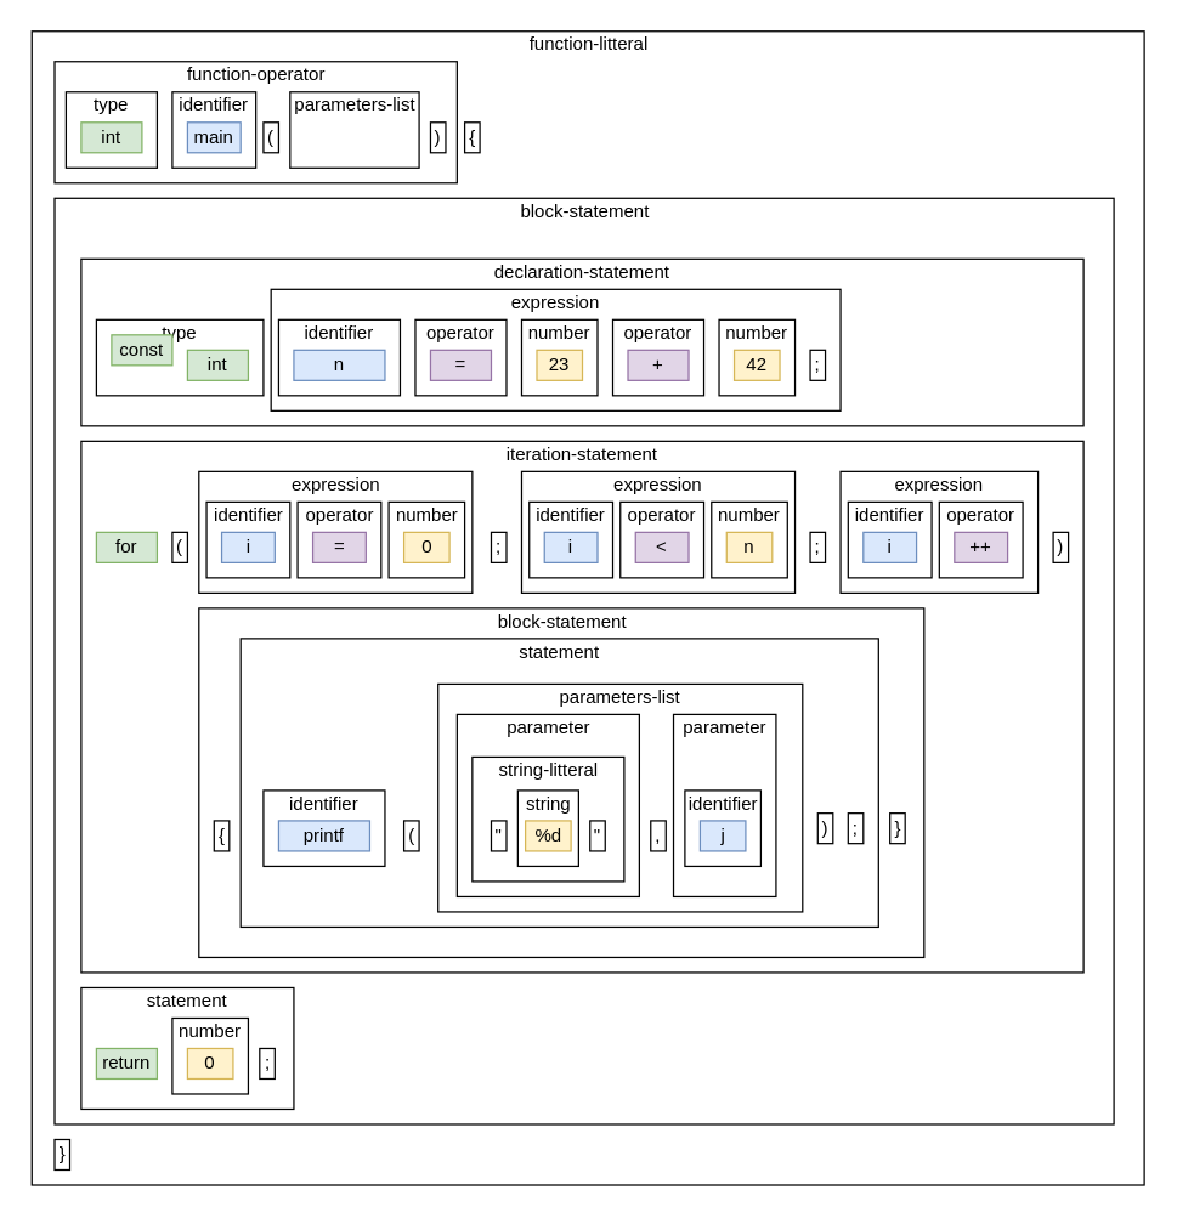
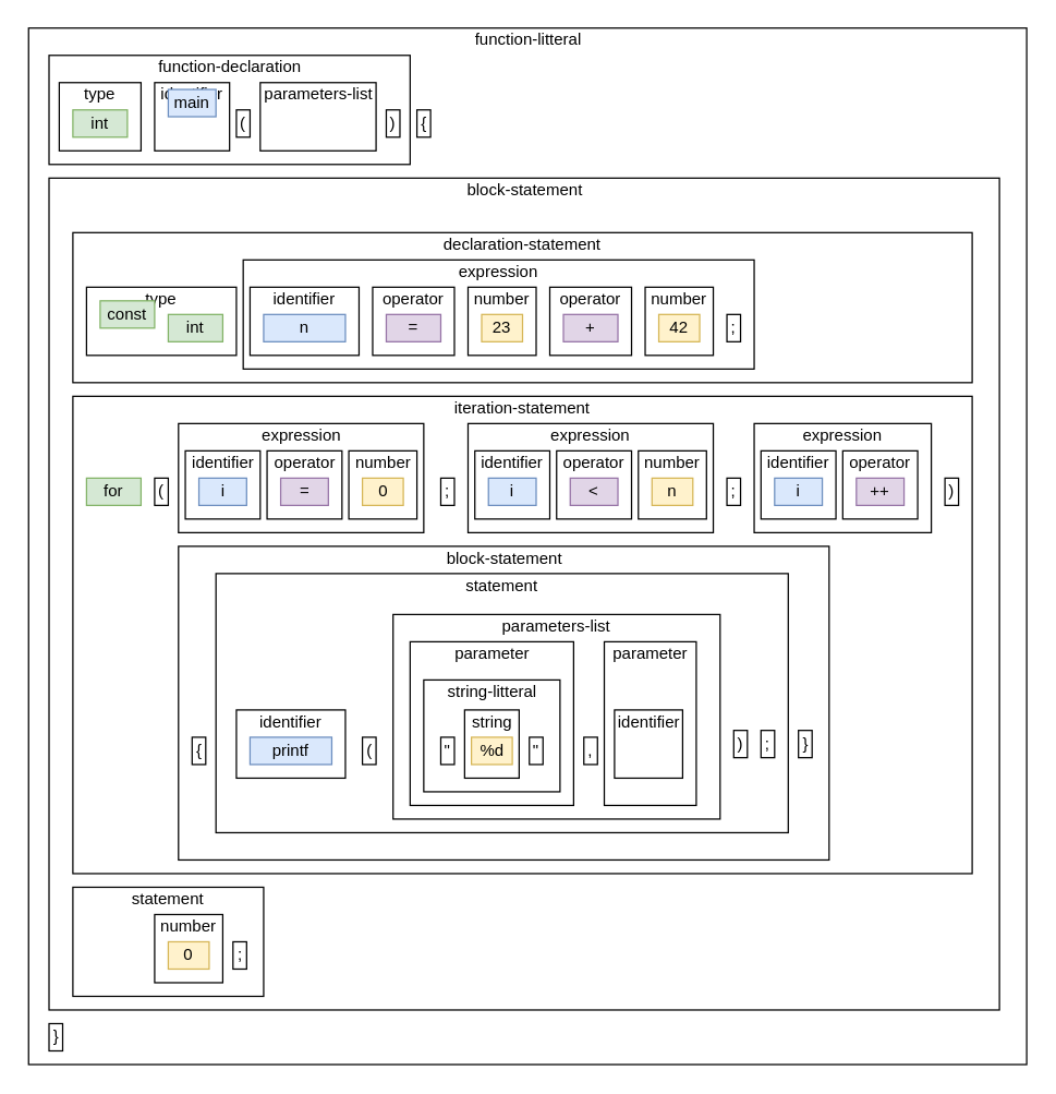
  <mxCell id="0" />
  <mxCell id="1" parent="0" />
  <mxCell id="2" value="function-litteral" style="rounded=0;whiteSpace=wrap;html=1;verticalAlign=top;spacing=-3;" vertex="1" parent="1"><mxGeometry x="20.5" y="20" width="732.5" height="760" as="geometry" /></mxCell>
  <mxCell id="3" value="block-statement" style="rounded=0;whiteSpace=wrap;html=1;verticalAlign=top;spacing=-3;" vertex="1" parent="1"><mxGeometry x="35.5" y="130" width="697.5" height="610" as="geometry" /></mxCell>
- <mxCell id="4" value="function-operator" style="rounded=0;whiteSpace=wrap;html=1;verticalAlign=top;spacing=-3;" vertex="1" parent="1"><mxGeometry x="35.5" y="40" width="265" height="80" as="geometry" /></mxCell>
+ <mxCell id="4" value="function-declaration" style="rounded=0;whiteSpace=wrap;html=1;verticalAlign=top;spacing=-3;" vertex="1" parent="1"><mxGeometry x="35.5" y="40" width="265" height="80" as="geometry" /></mxCell>
  <mxCell id="5" value="statement" style="rounded=0;whiteSpace=wrap;html=1;verticalAlign=top;spacing=-3;" vertex="1" parent="1"><mxGeometry x="53" y="650" width="140" height="80" as="geometry" /></mxCell>
  <mxCell id="6" value="declaration-statement" style="rounded=0;whiteSpace=wrap;html=1;verticalAlign=top;spacing=-3;" vertex="1" parent="1"><mxGeometry x="53" y="170" width="660" height="110" as="geometry" /></mxCell>
  <mxCell id="7" value="iteration-statement" style="rounded=0;whiteSpace=wrap;html=1;verticalAlign=top;spacing=-3;" vertex="1" parent="1"><mxGeometry x="53" y="290" width="660" height="350" as="geometry" /></mxCell>
  <mxCell id="8" value="block-statement" style="rounded=0;whiteSpace=wrap;html=1;verticalAlign=top;spacing=-3;" vertex="1" parent="1"><mxGeometry x="130.5" y="400" width="477.5" height="230" as="geometry" /></mxCell>
  <mxCell id="9" value="statement" style="rounded=0;whiteSpace=wrap;html=1;verticalAlign=top;spacing=-3;" vertex="1" parent="1"><mxGeometry x="158" y="420" width="420" height="190" as="geometry" /></mxCell>
  <mxCell id="10" value="parameters-list" style="rounded=0;whiteSpace=wrap;html=1;verticalAlign=top;spacing=-3;" vertex="1" parent="1"><mxGeometry x="288" y="450" width="240" height="150" as="geometry" /></mxCell>
  <mxCell id="11" value="parameter" style="rounded=0;whiteSpace=wrap;html=1;verticalAlign=top;spacing=-3;" vertex="1" parent="1"><mxGeometry x="443" y="470" width="67.5" height="120" as="geometry" /></mxCell>
  <mxCell id="12" value="parameter" style="rounded=0;whiteSpace=wrap;html=1;verticalAlign=top;spacing=-3;" vertex="1" parent="1"><mxGeometry x="300.5" y="470" width="120" height="120" as="geometry" /></mxCell>
  <mxCell id="13" value="string-litteral" style="rounded=0;whiteSpace=wrap;html=1;verticalAlign=top;spacing=-3;" vertex="1" parent="1"><mxGeometry x="310.5" y="498" width="100" height="82" as="geometry" /></mxCell>
  <mxCell id="14" value="string" style="rounded=0;whiteSpace=wrap;html=1;verticalAlign=top;spacing=-3;" vertex="1" parent="1"><mxGeometry x="340.5" y="520" width="40" height="50" as="geometry" /></mxCell>
  <mxCell id="15" value="expression" style="rounded=0;whiteSpace=wrap;html=1;verticalAlign=top;spacing=-3;" vertex="1" parent="1"><mxGeometry x="178" y="190" width="375" height="80" as="geometry" /></mxCell>
  <mxCell id="16" value="number" style="rounded=0;whiteSpace=wrap;html=1;verticalAlign=top;spacing=-3;" vertex="1" parent="1"><mxGeometry x="343" y="210" width="50" height="50" as="geometry" /></mxCell>
  <mxCell id="17" value="identifier" style="rounded=0;whiteSpace=wrap;html=1;verticalAlign=top;spacing=-3;" vertex="1" parent="1"><mxGeometry x="183" y="210" width="80" height="50" as="geometry" /></mxCell>
  <mxCell id="18" value="type" style="rounded=0;whiteSpace=wrap;html=1;verticalAlign=top;spacing=-3;" vertex="1" parent="1"><mxGeometry x="63" y="210" width="110" height="50" as="geometry" /></mxCell>
  <mxCell id="19" value="const" style="rounded=0;whiteSpace=wrap;html=1;fillColor=#d5e8d4;strokeColor=#82b366;" vertex="1" parent="1"><mxGeometry x="73" y="220" width="40" height="20" as="geometry" /></mxCell>
  <mxCell id="20" value="int" style="rounded=0;whiteSpace=wrap;html=1;fillColor=#d5e8d4;strokeColor=#82b366;" vertex="1" parent="1"><mxGeometry x="123" y="230" width="40" height="20" as="geometry" /></mxCell>
  <mxCell id="21" value="n" style="rounded=0;whiteSpace=wrap;html=1;fillColor=#dae8fc;strokeColor=#6c8ebf;" vertex="1" parent="1"><mxGeometry x="193" y="230" width="60" height="20" as="geometry" /></mxCell>
  <mxCell id="22" value="23" style="rounded=0;whiteSpace=wrap;html=1;fillColor=#fff2cc;strokeColor=#d6b656;" vertex="1" parent="1"><mxGeometry x="353" y="230" width="30" height="20" as="geometry" /></mxCell>
  <mxCell id="23" value="operator" style="rounded=0;whiteSpace=wrap;html=1;verticalAlign=top;spacing=-3;" vertex="1" parent="1"><mxGeometry x="273" y="210" width="60" height="50" as="geometry" /></mxCell>
  <mxCell id="24" value="=" style="rounded=0;whiteSpace=wrap;html=1;fillColor=#e1d5e7;strokeColor=#9673a6;" vertex="1" parent="1"><mxGeometry x="283" y="230" width="40" height="20" as="geometry" /></mxCell>
  <mxCell id="25" value="number" style="rounded=0;whiteSpace=wrap;html=1;verticalAlign=top;spacing=-3;" vertex="1" parent="1"><mxGeometry x="473" y="210" width="50" height="50" as="geometry" /></mxCell>
  <mxCell id="26" value="42" style="rounded=0;whiteSpace=wrap;html=1;fillColor=#fff2cc;strokeColor=#d6b656;" vertex="1" parent="1"><mxGeometry x="483" y="230" width="30" height="20" as="geometry" /></mxCell>
  <mxCell id="27" value="operator" style="rounded=0;whiteSpace=wrap;html=1;verticalAlign=top;spacing=-3;" vertex="1" parent="1"><mxGeometry x="403" y="210" width="60" height="50" as="geometry" /></mxCell>
  <mxCell id="28" value="+" style="rounded=0;whiteSpace=wrap;html=1;fillColor=#e1d5e7;strokeColor=#9673a6;" vertex="1" parent="1"><mxGeometry x="413" y="230" width="40" height="20" as="geometry" /></mxCell>
  <mxCell id="29" value=";" style="rounded=0;whiteSpace=wrap;html=1;" vertex="1" parent="1"><mxGeometry x="533" y="230" width="10" height="20" as="geometry" /></mxCell>
  <mxCell id="30" value="for" style="rounded=0;whiteSpace=wrap;html=1;fillColor=#d5e8d4;strokeColor=#82b366;" vertex="1" parent="1"><mxGeometry x="63" y="350" width="40" height="20" as="geometry" /></mxCell>
  <mxCell id="31" value="(" style="rounded=0;whiteSpace=wrap;html=1;" vertex="1" parent="1"><mxGeometry x="113" y="350" width="10" height="20" as="geometry" /></mxCell>
  <mxCell id="32" value="expression" style="rounded=0;whiteSpace=wrap;html=1;verticalAlign=top;spacing=-3;" vertex="1" parent="1"><mxGeometry x="130.5" y="310" width="180" height="80" as="geometry" /></mxCell>
  <mxCell id="33" value=";" style="rounded=0;whiteSpace=wrap;html=1;" vertex="1" parent="1"><mxGeometry x="323" y="350" width="10" height="20" as="geometry" /></mxCell>
  <mxCell id="34" value="number" style="rounded=0;whiteSpace=wrap;html=1;verticalAlign=top;spacing=-3;" vertex="1" parent="1"><mxGeometry x="255.5" y="330" width="50" height="50" as="geometry" /></mxCell>
  <mxCell id="35" value="identifier" style="rounded=0;whiteSpace=wrap;html=1;verticalAlign=top;spacing=-3;" vertex="1" parent="1"><mxGeometry x="135.5" y="330" width="55" height="50" as="geometry" /></mxCell>
  <mxCell id="36" value="i" style="rounded=0;whiteSpace=wrap;html=1;fillColor=#dae8fc;strokeColor=#6c8ebf;" vertex="1" parent="1"><mxGeometry x="145.5" y="350" width="35" height="20" as="geometry" /></mxCell>
  <mxCell id="37" value="0" style="rounded=0;whiteSpace=wrap;html=1;fillColor=#fff2cc;strokeColor=#d6b656;" vertex="1" parent="1"><mxGeometry x="265.5" y="350" width="30" height="20" as="geometry" /></mxCell>
  <mxCell id="38" value="operator" style="rounded=0;whiteSpace=wrap;html=1;verticalAlign=top;spacing=-3;" vertex="1" parent="1"><mxGeometry x="195.5" y="330" width="55" height="50" as="geometry" /></mxCell>
  <mxCell id="39" value="=" style="rounded=0;whiteSpace=wrap;html=1;fillColor=#e1d5e7;strokeColor=#9673a6;" vertex="1" parent="1"><mxGeometry x="205.5" y="350" width="35" height="20" as="geometry" /></mxCell>
  <mxCell id="40" value="expression" style="rounded=0;whiteSpace=wrap;html=1;verticalAlign=top;spacing=-3;" vertex="1" parent="1"><mxGeometry x="343" y="310" width="180" height="80" as="geometry" /></mxCell>
  <mxCell id="41" value="number" style="rounded=0;whiteSpace=wrap;html=1;verticalAlign=top;spacing=-3;" vertex="1" parent="1"><mxGeometry x="468" y="330" width="50" height="50" as="geometry" /></mxCell>
  <mxCell id="42" value="identifier" style="rounded=0;whiteSpace=wrap;html=1;verticalAlign=top;spacing=-3;" vertex="1" parent="1"><mxGeometry x="348" y="330" width="55" height="50" as="geometry" /></mxCell>
  <mxCell id="43" value="i" style="rounded=0;whiteSpace=wrap;html=1;fillColor=#dae8fc;strokeColor=#6c8ebf;" vertex="1" parent="1"><mxGeometry x="358" y="350" width="35" height="20" as="geometry" /></mxCell>
  <mxCell id="44" value="n" style="rounded=0;whiteSpace=wrap;html=1;fillColor=#fff2cc;strokeColor=#d6b656;" vertex="1" parent="1"><mxGeometry x="478" y="350" width="30" height="20" as="geometry" /></mxCell>
  <mxCell id="45" value="operator" style="rounded=0;whiteSpace=wrap;html=1;verticalAlign=top;spacing=-3;" vertex="1" parent="1"><mxGeometry x="408" y="330" width="55" height="50" as="geometry" /></mxCell>
  <mxCell id="46" value="&amp;lt;" style="rounded=0;whiteSpace=wrap;html=1;fillColor=#e1d5e7;strokeColor=#9673a6;" vertex="1" parent="1"><mxGeometry x="418" y="350" width="35" height="20" as="geometry" /></mxCell>
  <mxCell id="47" value=";" style="rounded=0;whiteSpace=wrap;html=1;" vertex="1" parent="1"><mxGeometry x="533" y="350" width="10" height="20" as="geometry" /></mxCell>
  <mxCell id="48" value="expression" style="rounded=0;whiteSpace=wrap;html=1;verticalAlign=top;spacing=-3;" vertex="1" parent="1"><mxGeometry x="553" y="310" width="130" height="80" as="geometry" /></mxCell>
  <mxCell id="49" value="identifier" style="rounded=0;whiteSpace=wrap;html=1;verticalAlign=top;spacing=-3;" vertex="1" parent="1"><mxGeometry x="558" y="330" width="55" height="50" as="geometry" /></mxCell>
  <mxCell id="50" value="i" style="rounded=0;whiteSpace=wrap;html=1;fillColor=#dae8fc;strokeColor=#6c8ebf;" vertex="1" parent="1"><mxGeometry x="568" y="350" width="35" height="20" as="geometry" /></mxCell>
  <mxCell id="51" value="operator" style="rounded=0;whiteSpace=wrap;html=1;verticalAlign=top;spacing=-3;" vertex="1" parent="1"><mxGeometry x="618" y="330" width="55" height="50" as="geometry" /></mxCell>
  <mxCell id="52" value="++" style="rounded=0;whiteSpace=wrap;html=1;fillColor=#e1d5e7;strokeColor=#9673a6;" vertex="1" parent="1"><mxGeometry x="628" y="350" width="35" height="20" as="geometry" /></mxCell>
  <mxCell id="53" value=")" style="rounded=0;whiteSpace=wrap;html=1;" vertex="1" parent="1"><mxGeometry x="693" y="350" width="10" height="20" as="geometry" /></mxCell>
  <mxCell id="54" value="{" style="rounded=0;whiteSpace=wrap;html=1;" vertex="1" parent="1"><mxGeometry x="140.5" y="540" width="10" height="20" as="geometry" /></mxCell>
  <mxCell id="55" value="identifier" style="rounded=0;whiteSpace=wrap;html=1;verticalAlign=top;spacing=-3;" vertex="1" parent="1"><mxGeometry x="173" y="520" width="80" height="50" as="geometry" /></mxCell>
  <mxCell id="56" value="printf" style="rounded=0;whiteSpace=wrap;html=1;fillColor=#dae8fc;strokeColor=#6c8ebf;" vertex="1" parent="1"><mxGeometry x="183" y="540" width="60" height="20" as="geometry" /></mxCell>
  <mxCell id="57" value="(" style="rounded=0;whiteSpace=wrap;html=1;" vertex="1" parent="1"><mxGeometry x="265.5" y="540" width="10" height="20" as="geometry" /></mxCell>
  <mxCell id="58" value=")" style="rounded=0;whiteSpace=wrap;html=1;" vertex="1" parent="1"><mxGeometry x="538" y="535" width="10" height="20" as="geometry" /></mxCell>
  <mxCell id="59" value=";" style="rounded=0;whiteSpace=wrap;html=1;" vertex="1" parent="1"><mxGeometry x="558" y="535" width="10" height="20" as="geometry" /></mxCell>
  <mxCell id="60" value="%d" style="rounded=0;whiteSpace=wrap;html=1;fillColor=#fff2cc;strokeColor=#d6b656;" vertex="1" parent="1"><mxGeometry x="345.5" y="540" width="30" height="20" as="geometry" /></mxCell>
  <mxCell id="61" value="&quot;" style="rounded=0;whiteSpace=wrap;html=1;" vertex="1" parent="1"><mxGeometry x="323" y="540" width="10" height="20" as="geometry" /></mxCell>
  <mxCell id="62" value="&quot;" style="rounded=0;whiteSpace=wrap;html=1;" vertex="1" parent="1"><mxGeometry x="388" y="540" width="10" height="20" as="geometry" /></mxCell>
  <mxCell id="63" value="," style="rounded=0;whiteSpace=wrap;html=1;" vertex="1" parent="1"><mxGeometry x="428" y="540" width="10" height="20" as="geometry" /></mxCell>
  <mxCell id="64" value="identifier" style="rounded=0;whiteSpace=wrap;html=1;verticalAlign=top;spacing=-3;" vertex="1" parent="1"><mxGeometry x="450.5" y="520" width="50" height="50" as="geometry" /></mxCell>
- <mxCell id="65" value="j" style="rounded=0;whiteSpace=wrap;html=1;fillColor=#dae8fc;strokeColor=#6c8ebf;" vertex="1" parent="1"><mxGeometry x="460.5" y="540" width="30" height="20" as="geometry" /></mxCell>
  <mxCell id="66" value="}" style="rounded=0;whiteSpace=wrap;html=1;" vertex="1" parent="1"><mxGeometry x="585.5" y="535" width="10" height="20" as="geometry" /></mxCell>
- <mxCell id="67" value="return" style="rounded=0;whiteSpace=wrap;html=1;fillColor=#d5e8d4;strokeColor=#82b366;" vertex="1" parent="1"><mxGeometry x="63" y="690" width="40" height="20" as="geometry" /></mxCell>
  <mxCell id="68" value="number" style="rounded=0;whiteSpace=wrap;html=1;verticalAlign=top;spacing=-3;" vertex="1" parent="1"><mxGeometry x="113" y="670" width="50" height="50" as="geometry" /></mxCell>
  <mxCell id="69" value="0" style="rounded=0;whiteSpace=wrap;html=1;fillColor=#fff2cc;strokeColor=#d6b656;" vertex="1" parent="1"><mxGeometry x="123" y="690" width="30" height="20" as="geometry" /></mxCell>
  <mxCell id="70" value=";" style="rounded=0;whiteSpace=wrap;html=1;" vertex="1" parent="1"><mxGeometry x="170.5" y="690" width="10" height="20" as="geometry" /></mxCell>
  <mxCell id="71" value="type" style="rounded=0;whiteSpace=wrap;html=1;verticalAlign=top;spacing=-3;" vertex="1" parent="1"><mxGeometry x="43" y="60" width="60" height="50" as="geometry" /></mxCell>
  <mxCell id="72" value="int" style="rounded=0;whiteSpace=wrap;html=1;fillColor=#d5e8d4;strokeColor=#82b366;" vertex="1" parent="1"><mxGeometry x="53" y="80" width="40" height="20" as="geometry" /></mxCell>
  <mxCell id="73" value="identifier" style="rounded=0;whiteSpace=wrap;html=1;verticalAlign=top;spacing=-3;" vertex="1" parent="1"><mxGeometry x="113" y="60" width="55" height="50" as="geometry" /></mxCell>
- <mxCell id="74" value="main" style="rounded=0;whiteSpace=wrap;html=1;fillColor=#dae8fc;strokeColor=#6c8ebf;" vertex="1" parent="1"><mxGeometry x="123" y="80" width="35" height="20" as="geometry" /></mxCell>
+ <mxCell id="74" value="main" style="rounded=0;whiteSpace=wrap;html=1;fillColor=#dae8fc;strokeColor=#6c8ebf;" vertex="1" parent="1"><mxGeometry x="123" y="65" width="35" height="20" as="geometry" /></mxCell>
  <mxCell id="75" value="parameters-list" style="rounded=0;whiteSpace=wrap;html=1;verticalAlign=top;spacing=-3;" vertex="1" parent="1"><mxGeometry x="190.5" y="60" width="85" height="50" as="geometry" /></mxCell>
  <mxCell id="76" value="(" style="rounded=0;whiteSpace=wrap;html=1;" vertex="1" parent="1"><mxGeometry x="173" y="80" width="10" height="20" as="geometry" /></mxCell>
  <mxCell id="77" value=")" style="rounded=0;whiteSpace=wrap;html=1;" vertex="1" parent="1"><mxGeometry x="283" y="80" width="10" height="20" as="geometry" /></mxCell>
  <mxCell id="78" value="{" style="rounded=0;whiteSpace=wrap;html=1;" vertex="1" parent="1"><mxGeometry x="305.5" y="80" width="10" height="20" as="geometry" /></mxCell>
  <mxCell id="79" value="}" style="rounded=0;whiteSpace=wrap;html=1;" vertex="1" parent="1"><mxGeometry x="35.5" y="750" width="10" height="20" as="geometry" /></mxCell>
